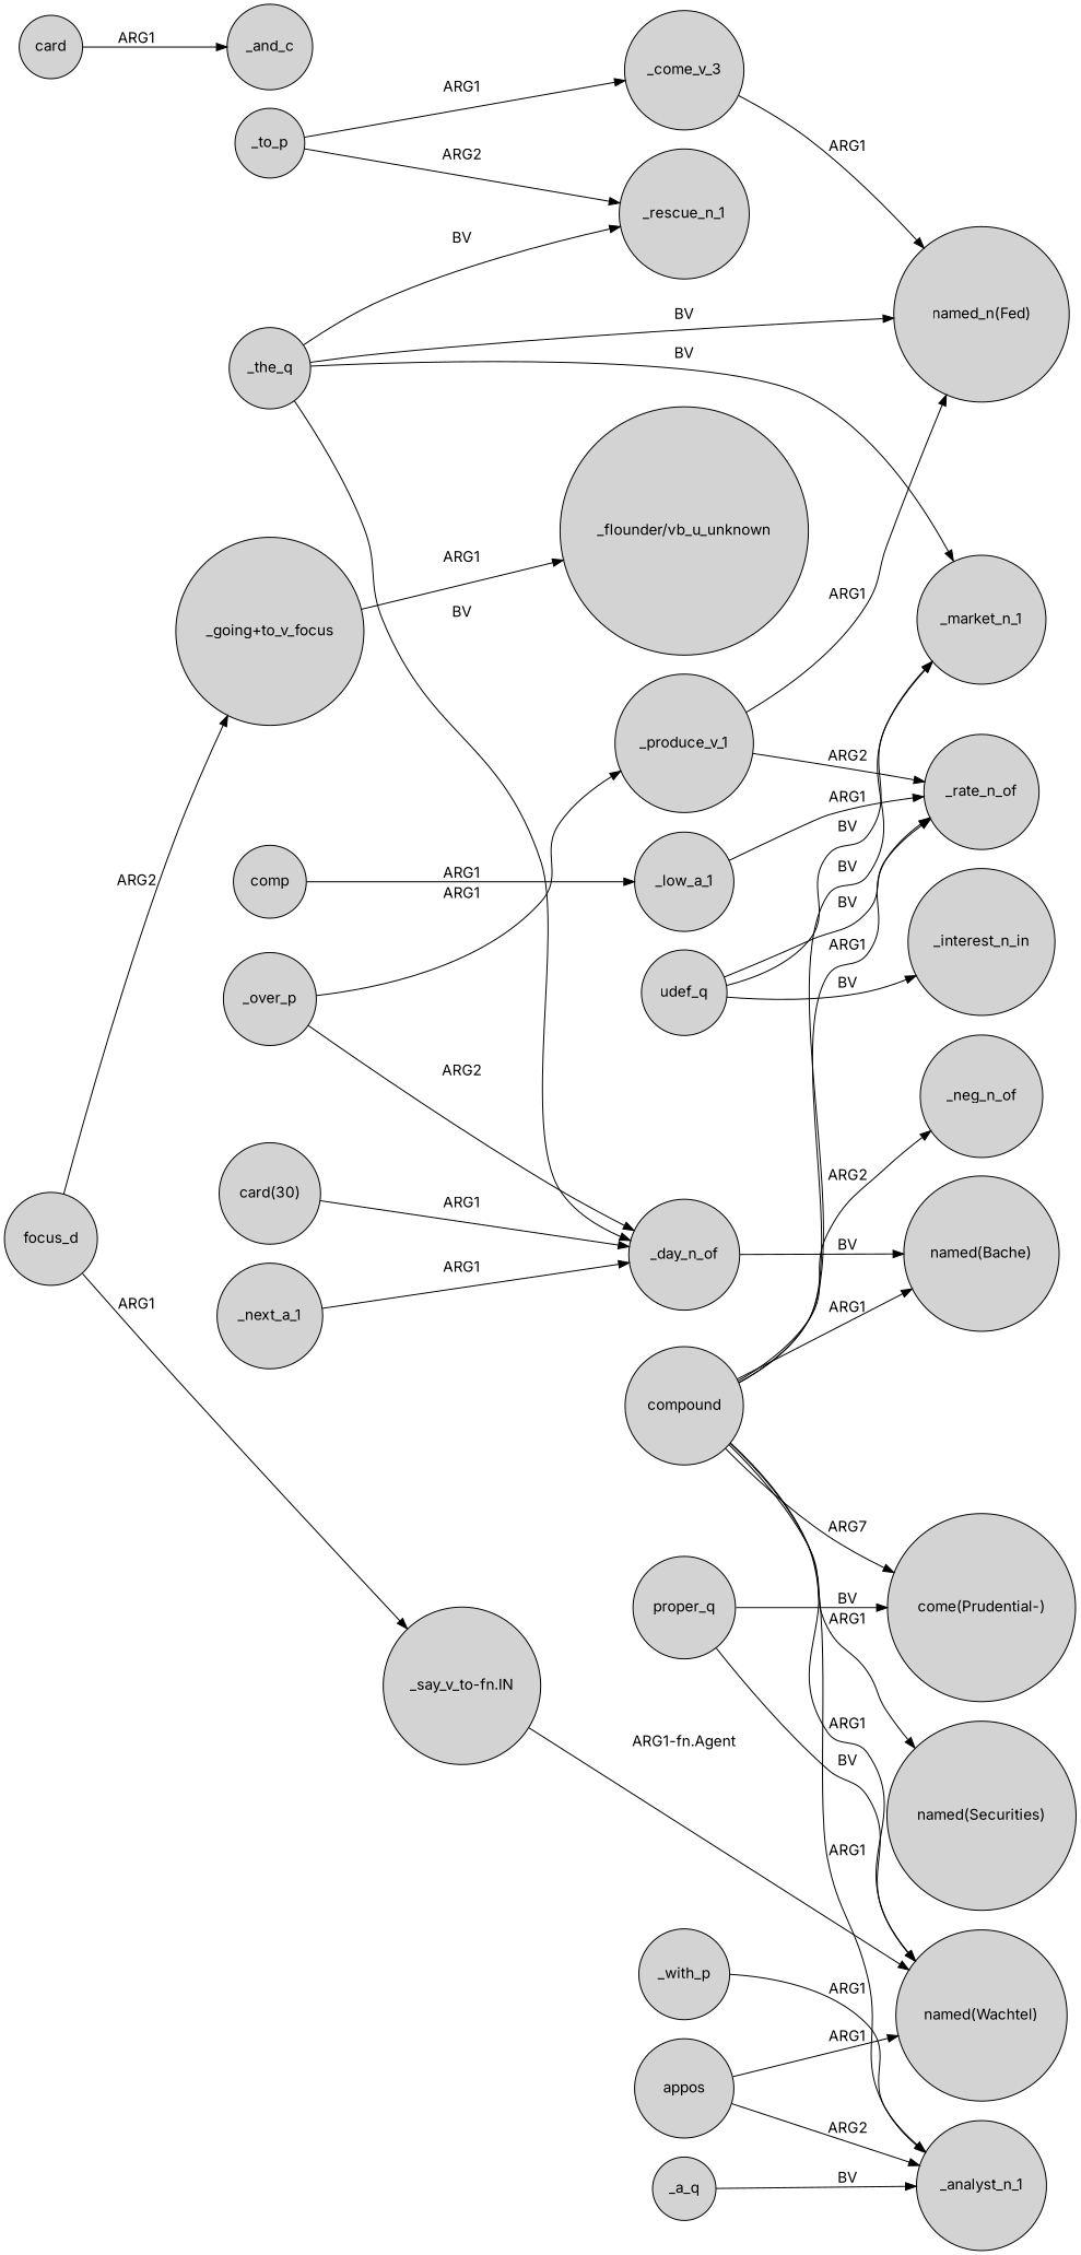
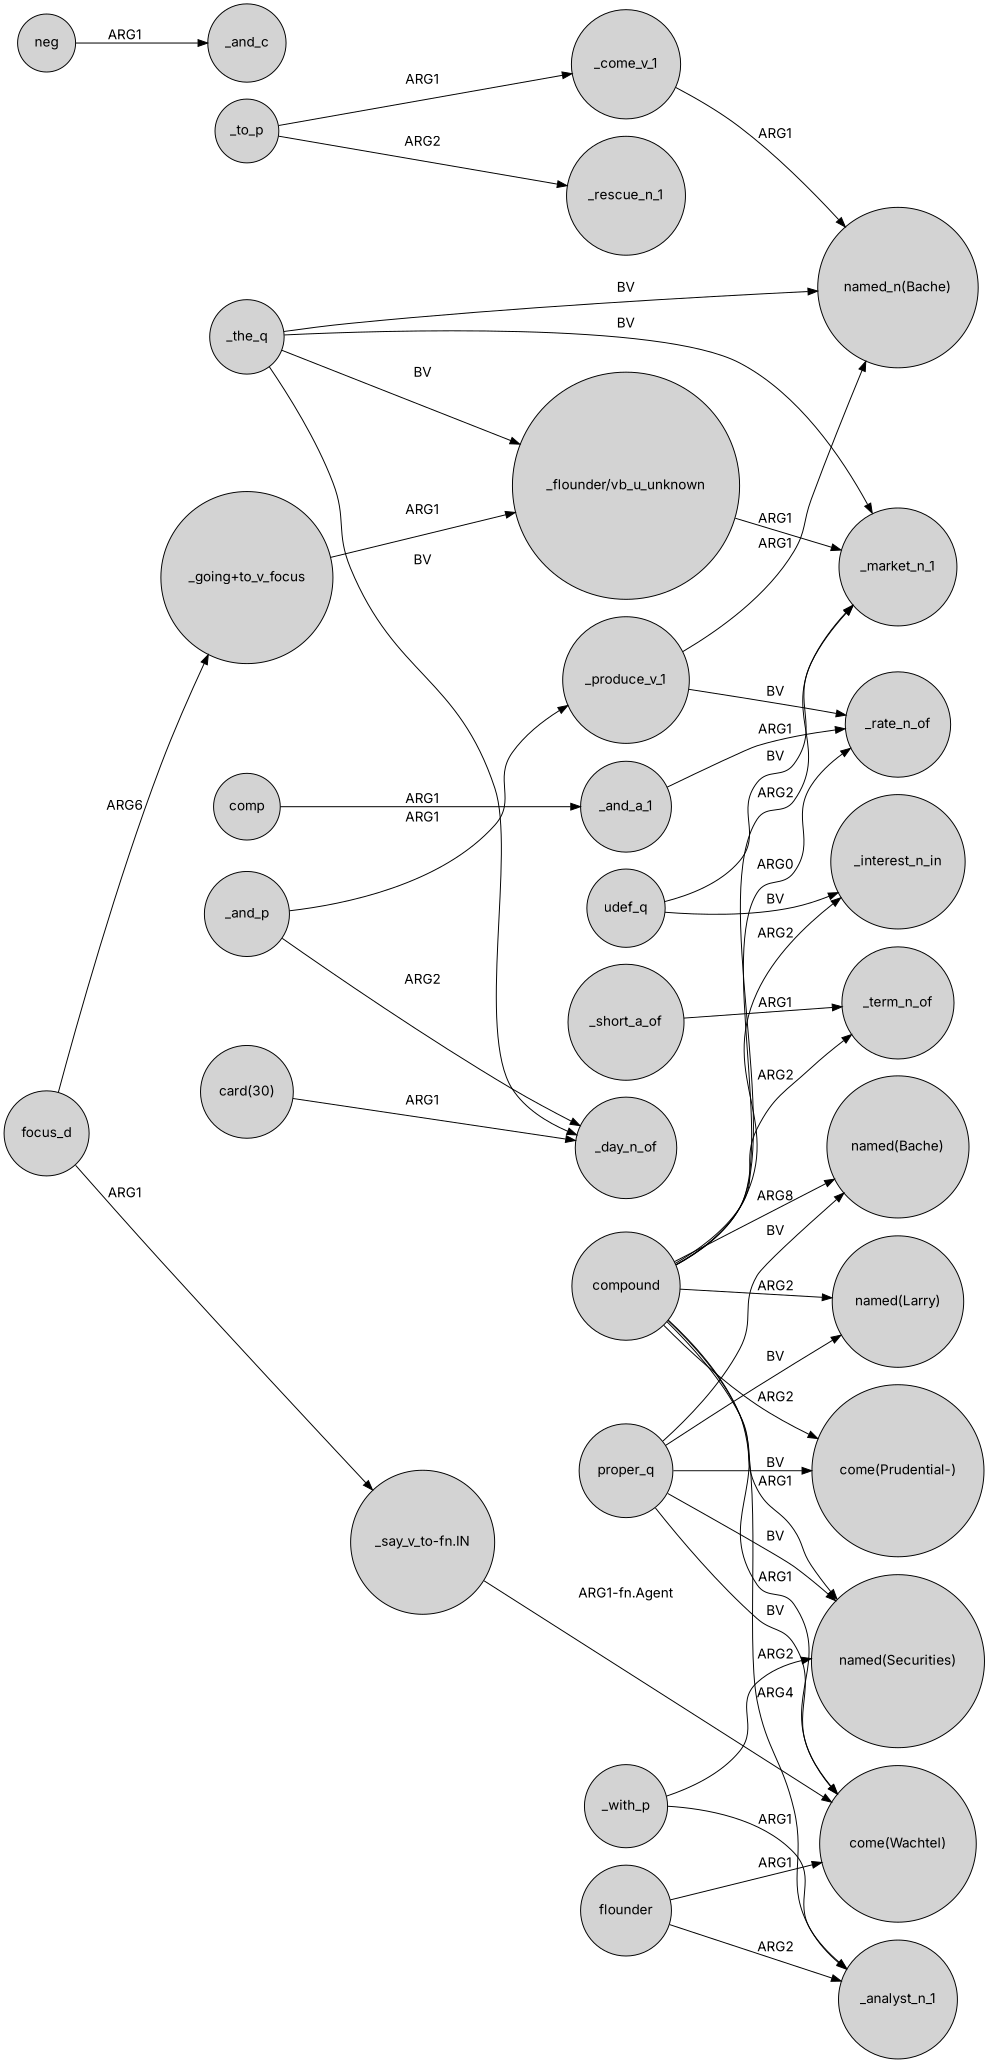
  digraph {
    fontname=Inter
    rankdir=LR
    node [fontname=Inter shape=circle style=filled]
    edge [fontname=Inter]
    compound
    _market_n_1
    _analyst_n_1
-   _term_n_of [label=_neg_n_of]
+   _term_n_of
    n5 [label="come(Prudential-)"]
-   "named(Wachtel)"
+   "named(Wachtel)" [label="come(Wachtel)"]
    _rate_n_of
    "named(Bache)"
    _interest_n_in
+   "named(Larry)"
    "named(Securities)"
    _the_q
-   "named_n(Fed)"
+   "named_n(Fed)" [label="named_n(Bache)"]
    _day_n_of
    _rescue_n_1
    "_say_v_to-fn.IN"
    n17 [label="_going+to_v_focus"]
    "_flounder/vb_u_unknown"
-   neg [label=card]
+   neg
    _and_c
    _with_p
    _to_p
-   _come_v_1 [label=_come_v_3]
-   _over_p
+   _come_v_1
+   _over_p [label=_and_p]
    _produce_v_1
+   _short_a_of
    proper_q
    udef_q
-   appos
-   _low_a_1
-   _a_q
+   appos [label=flounder]
+   _low_a_1 [label=_and_a_1]
    focus_d
    "card(30)"
-   _next_a_1
    comp
-   compound -> _market_n_1 [label=BV]
-   compound -> _analyst_n_1 [label=ARG1]
+   compound -> _market_n_1 [label=ARG2]
+   compound -> _analyst_n_1 [label=ARG4]
    compound -> _term_n_of [label=ARG2]
-   compound -> n5 [label=ARG7]
+   compound -> n5 [label=ARG2]
    compound -> "named(Wachtel)" [label=ARG1]
-   compound -> _rate_n_of [label=ARG1]
-   compound -> "named(Bache)" [label=ARG1]
+   compound -> _rate_n_of [label=ARG0]
+   compound -> "named(Bache)" [label=ARG8]
+   compound -> _interest_n_in [label=ARG2]
+   compound -> "named(Larry)" [label=ARG2]
    compound -> "named(Securities)" [label=ARG1]
    _the_q -> _market_n_1 [label=BV]
    _the_q -> "named_n(Fed)" [label=BV]
    _the_q -> _day_n_of [label=BV]
-   _the_q -> _rescue_n_1 [label=BV]
+   _the_q -> "_flounder/vb_u_unknown" [label=BV]
    "_say_v_to-fn.IN" -> "named(Wachtel)" [label="ARG1-fn.Agent"]
    n17 -> "_flounder/vb_u_unknown" [label=ARG1]
+   "_flounder/vb_u_unknown" -> _market_n_1 [label=ARG1]
    neg -> _and_c [label=ARG1]
    _with_p -> _analyst_n_1 [label=ARG1]
+   _with_p -> "named(Securities)" [label=ARG2]
    _to_p -> _rescue_n_1 [label=ARG2]
    _to_p -> _come_v_1 [label=ARG1]
    _come_v_1 -> "named_n(Fed)" [label=ARG1]
    _over_p -> _day_n_of [label=ARG2]
    _over_p -> _produce_v_1 [label=ARG1]
-   _produce_v_1 -> _rate_n_of [label=ARG2]
+   _produce_v_1 -> _rate_n_of [label=BV]
    _produce_v_1 -> "named_n(Fed)" [label=ARG1]
+   _short_a_of -> _term_n_of [label=ARG1]
    proper_q -> n5 [label=BV]
    proper_q -> "named(Wachtel)" [label=BV]
-   _day_n_of -> "named(Bache)" [label=BV]
+   proper_q -> "named(Bache)" [label=BV]
+   proper_q -> "named(Larry)" [label=BV]
+   proper_q -> "named(Securities)" [label=BV]
    udef_q -> _market_n_1 [label=BV]
-   udef_q -> _rate_n_of [label=BV]
    udef_q -> _interest_n_in [label=BV]
    appos -> _analyst_n_1 [label=ARG2]
    appos -> "named(Wachtel)" [label=ARG1]
    _low_a_1 -> _rate_n_of [label=ARG1]
-   _a_q -> _analyst_n_1 [label=BV]
    focus_d -> "_say_v_to-fn.IN" [label=ARG1]
-   focus_d -> n17 [label=ARG2]
+   focus_d -> n17 [label=ARG6]
    "card(30)" -> _day_n_of [label=ARG1]
-   _next_a_1 -> _day_n_of [label=ARG1]
    comp -> _low_a_1 [label=ARG1]
  }
